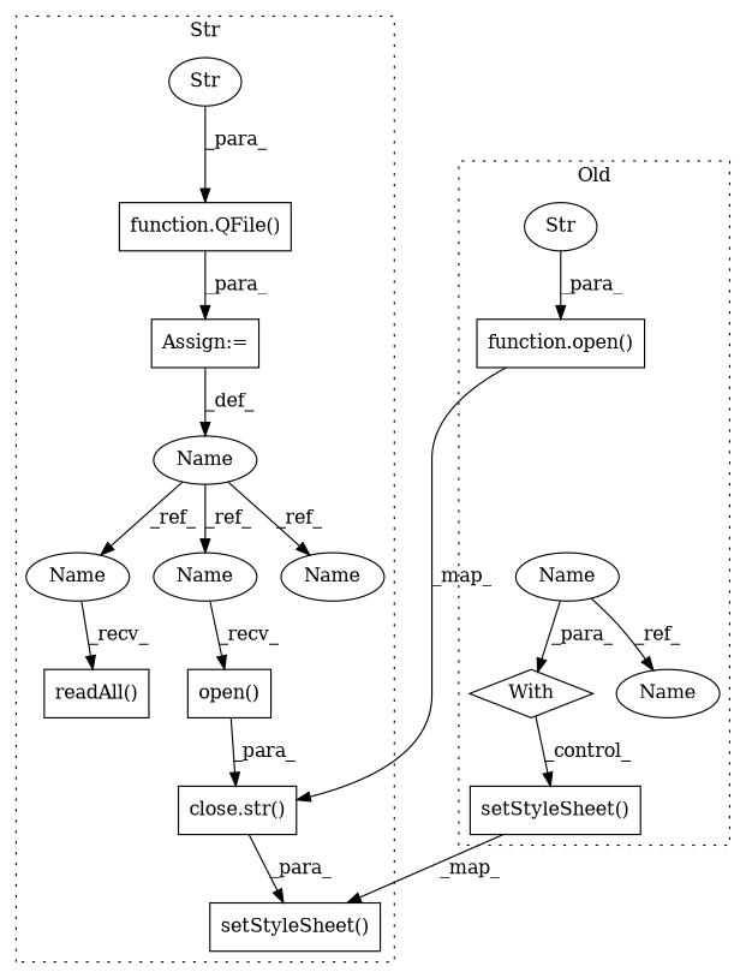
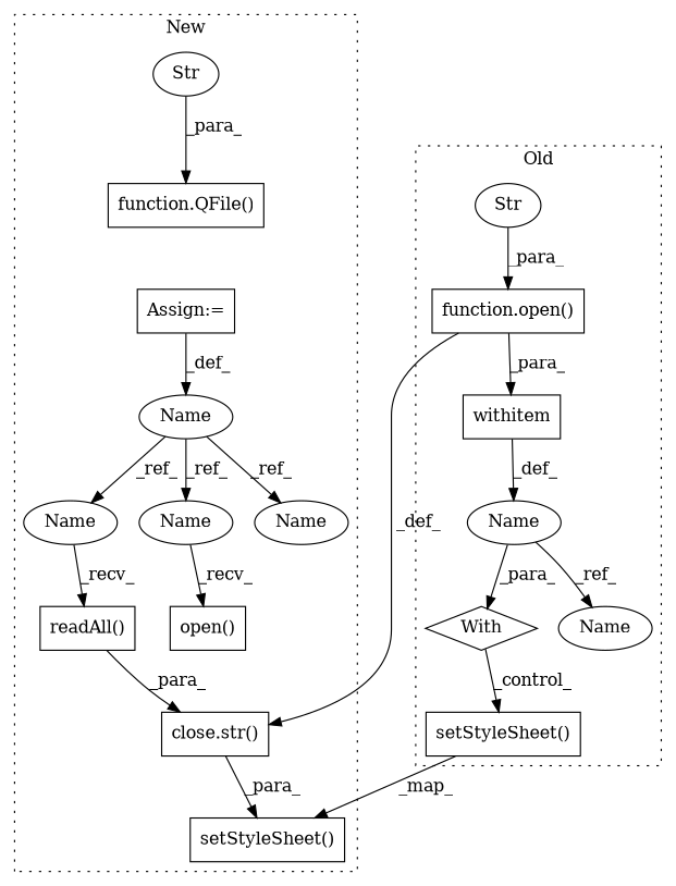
  digraph {
    node [a=75 l=1 s=2963 shape=box]
    n1 [l="19,1" label="setStyleSheet()" s="2961,2988"]
    n2 [l="5,19" label="function.open()" s="2877,2923"]
    n3 [a=87 label=Name s=2946 shape=ellipse]
    n4 [a=39 l="5,80" label=With s="2872,2881" shape=diamond]
+   n5 [a=49 l=4 label=withitem s=2877]
    n6 [a=66 l=41 label=Str s=2882 shape=ellipse]
    n7 [a=87 label=Name s=2980 shape=ellipse]
    n8 [l="19,1" label="setStyleSheet()" s="2940,2993"]
    n9 [l="4,19" label="close.str()" s="2959,2974"]
    n10 [l=11 label="readAll()"]
    n11 [a=87 label=Name s=2860 shape=ellipse]
    n12 [l="7,1" label="open()" s="2909,2930"]
    n13 [a=68 l=3 label="Assign:=" s=2861]
    n14 [l="6,1" label="function.QFile()" s="2864,2899"]
    n15 [a=66 l=29 label=Str s=2870 shape=ellipse]
    n16 [a=87 label=Name shape=ellipse]
    n17 [a=87 label=Name s=2909 shape=ellipse]
    n18 [a=87 label=Name s=3003 shape=ellipse]
    subgraph cluster_1 {
      label=Old
      style=dotted
      n1
      n2
      n3
      n4
+     n5
      n6
      n7
    }
    subgraph cluster_2 {
-     label=Str
+     label=New
      style=dotted
      n8
      n9
      n10
      n11
      n12
      n13
      n14
      n15
      n16
      n17
      n18
    }
    n1 -> n8 [label=_map_]
-   n2 -> n9 [label=_map_]
+   n2 -> n5 [label=_para_]
+   n2 -> n9 [label=_def_]
    n3 -> n4 [label=_para_]
    n3 -> n7 [label=_ref_]
    n4 -> n1 [label=_control_]
+   n5 -> n3 [label=_def_]
    n6 -> n2 [label=_para_]
    n9 -> n8 [label=_para_]
-   n12 -> n9 [label=_para_]
+   n10 -> n9 [label=_para_]
    n11 -> n16 [label=_ref_]
    n11 -> n17 [label=_ref_]
    n11 -> n18 [label=_ref_]
    n13 -> n11 [label=_def_]
-   n14 -> n13 [label=_para_]
    n15 -> n14 [label=_para_]
    n16 -> n10 [label=_recv_]
    n17 -> n12 [label=_recv_]
  }
